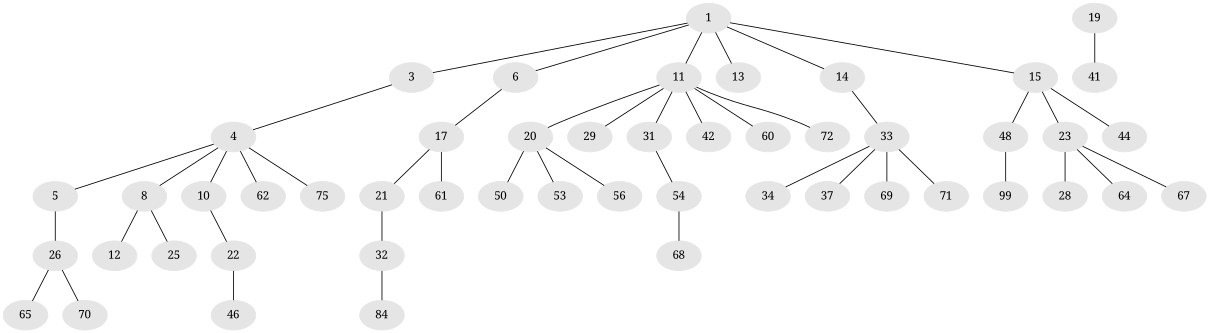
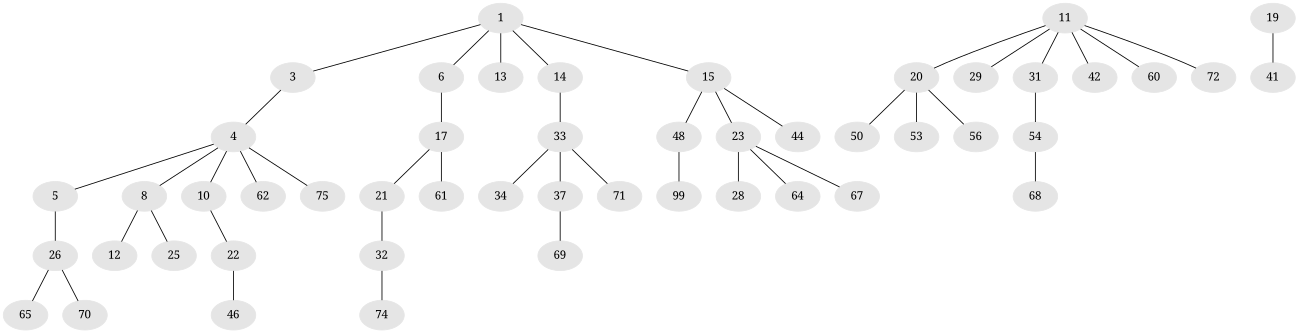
  graph {
    fontname="Noto Serif"
    node [color=gray90 fontname="Noto Serif" style=filled]
    edge [fontname="Noto Serif"]
    1 [super="+2"]
    3 [super="+59"]
    6 [super="+7"]
    11 [super="+38"]
    13 [super="+16"]
    14
    15 [super="+24"]
    4 [super="+9"]
    17 [super="+55"]
    20 [super="+27"]
    29 [super="+43"]
    31 [super="+52"]
    42 [super="+45"]
    60
    72
    33 [super="+48"]
    n17 [label=48 super="+36"]
    23 [super="+51"]
    44
    5
    8 [super="+49"]
    10
    62
    75
    26 [super="+30"]
    12
    25
    22 [super="+35"]
    65
    70
    21
    61 [super="+73"]
    46
    n34 [label=50]
    53
    56
    54
    19 [super="+57"]
    41
    34 [super="+50"]
    37
    69
    71
    n44 [label=99]
    28 [super="+47"]
    64
    67
    32 [super="+63"]
-   74 [label=84]
+   74
    68
    1 -- 3
    1 -- 6
-   1 -- 11
    1 -- 13
    1 -- 14
    1 -- 15
    3 -- 4
    6 -- 17
    11 -- 20
    11 -- 29
    11 -- 31
    11 -- 42
    11 -- 60
    11 -- 72
    14 -- 33
    15 -- n17
    15 -- 23
    15 -- 44
    4 -- 5
    4 -- 8
    4 -- 10
    4 -- 62
    4 -- 75
    17 -- 21
    17 -- 61
    20 -- n34
    20 -- 53
    20 -- 56
    31 -- 54
    33 -- 34
    33 -- 37
-   33 -- 69
+   37 -- 69
    33 -- 71
    n17 -- n44
    23 -- 28
    23 -- 64
    23 -- 67
    5 -- 26
    8 -- 12
    8 -- 25
    10 -- 22
    26 -- 65
    26 -- 70
    22 -- 46
    21 -- 32
    54 -- 68
    19 -- 41
    32 -- 74
  }
